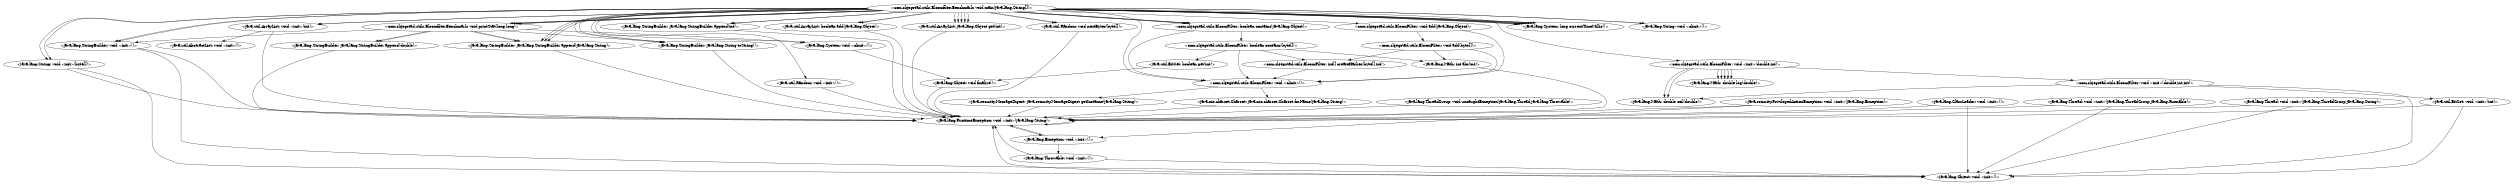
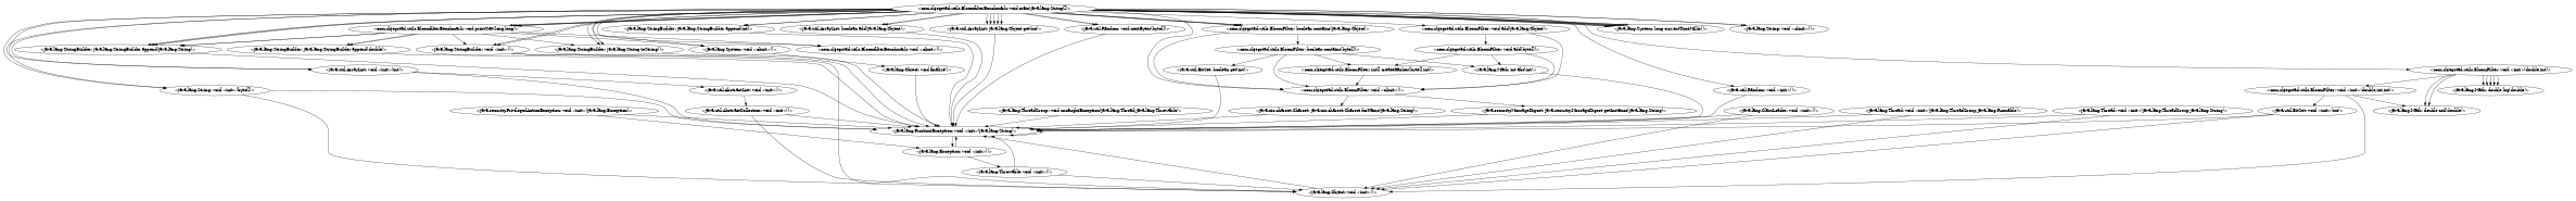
  digraph {
    "<com.skjegstad.utils.BloomfilterBenchmark: void main(java.lang.String[])>"
+   "<com.skjegstad.utils.BloomfilterBenchmark: void <clinit>()>"
    "<com.skjegstad.utils.BloomfilterBenchmark: void printStat(long,long)>"
    "<java.lang.System: long currentTimeMillis()>"
    "<java.lang.StringBuilder: void <init>()>"
    "<com.skjegstad.utils.BloomFilter: void <init>(double,int)>"
    "<java.lang.String: void <init>(byte[])>"
    "<java.util.ArrayList: void <init>(int)>"
    "<java.util.Random: void <init>()>"
    "<java.lang.System: void <clinit>()>"
    "<com.skjegstad.utils.BloomFilter: void <clinit>()>"
    "<java.lang.String: void <clinit>()>"
    "<java.lang.StringBuilder: java.lang.StringBuilder append(java.lang.String)>"
    "<java.lang.StringBuilder: java.lang.String toString()>"
    "<java.lang.StringBuilder: java.lang.StringBuilder append(int)>"
    "<com.skjegstad.utils.BloomFilter: void add(java.lang.Object)>"
    "<com.skjegstad.utils.BloomFilter: boolean contains(java.lang.Object)>"
    "<java.util.ArrayList: boolean add(java.lang.Object)>"
    "<java.util.ArrayList: java.lang.Object get(int)>"
    "<java.util.Random: void nextBytes(byte[])>"
    "<java.lang.StringBuilder: java.lang.StringBuilder append(double)>"
    "<java.lang.RuntimeException: void <init>(java.lang.String)>"
    "<java.lang.Object: void <init>()>"
    "<java.lang.Math: double log(double)>"
    "<com.skjegstad.utils.BloomFilter: void <init>(double,int,int)>"
    "<java.lang.Math: double ceil(double)>"
    "<java.util.AbstractList: void <init>()>"
    "<java.lang.Object: void finalize()>"
    "<java.nio.charset.Charset: java.nio.charset.Charset forName(java.lang.String)>"
    "<java.security.MessageDigest: java.security.MessageDigest getInstance(java.lang.String)>"
    "<com.skjegstad.utils.BloomFilter: void add(byte[])>"
    "<com.skjegstad.utils.BloomFilter: boolean contains(byte[])>"
    "<java.lang.Exception: void <init>()>"
    "<java.util.BitSet: void <init>(int)>"
+   "<java.util.AbstractCollection: void <init>()>"
    "<java.lang.ThreadGroup: void uncaughtException(java.lang.Thread,java.lang.Throwable)>"
    "<java.lang.Throwable: void <init>()>"
    "<java.lang.ClassLoader: void <init>()>"
    "<java.security.PrivilegedActionException: void <init>(java.lang.Exception)>"
    "<java.lang.Thread: void <init>(java.lang.ThreadGroup,java.lang.Runnable)>"
    "<java.lang.Thread: void <init>(java.lang.ThreadGroup,java.lang.String)>"
    "<java.lang.Math: int abs(int)>"
    "<com.skjegstad.utils.BloomFilter: int[] createHashes(byte[],int)>"
    "<java.util.BitSet: boolean get(int)>"
+   "<com.skjegstad.utils.BloomfilterBenchmark: void main(java.lang.String[])>" -> "<com.skjegstad.utils.BloomfilterBenchmark: void <clinit>()>"
    "<com.skjegstad.utils.BloomfilterBenchmark: void main(java.lang.String[])>" -> "<com.skjegstad.utils.BloomfilterBenchmark: void printStat(long,long)>"
    "<com.skjegstad.utils.BloomfilterBenchmark: void main(java.lang.String[])>" -> "<com.skjegstad.utils.BloomfilterBenchmark: void printStat(long,long)>"
    "<com.skjegstad.utils.BloomfilterBenchmark: void main(java.lang.String[])>" -> "<com.skjegstad.utils.BloomfilterBenchmark: void printStat(long,long)>"
    "<com.skjegstad.utils.BloomfilterBenchmark: void main(java.lang.String[])>" -> "<com.skjegstad.utils.BloomfilterBenchmark: void printStat(long,long)>"
    "<com.skjegstad.utils.BloomfilterBenchmark: void main(java.lang.String[])>" -> "<com.skjegstad.utils.BloomfilterBenchmark: void printStat(long,long)>"
    "<com.skjegstad.utils.BloomfilterBenchmark: void main(java.lang.String[])>" -> "<java.lang.System: long currentTimeMillis()>"
    "<com.skjegstad.utils.BloomfilterBenchmark: void main(java.lang.String[])>" -> "<java.lang.System: long currentTimeMillis()>"
    "<com.skjegstad.utils.BloomfilterBenchmark: void main(java.lang.String[])>" -> "<java.lang.System: long currentTimeMillis()>"
    "<com.skjegstad.utils.BloomfilterBenchmark: void main(java.lang.String[])>" -> "<java.lang.System: long currentTimeMillis()>"
    "<com.skjegstad.utils.BloomfilterBenchmark: void main(java.lang.String[])>" -> "<java.lang.System: long currentTimeMillis()>"
    "<com.skjegstad.utils.BloomfilterBenchmark: void main(java.lang.String[])>" -> "<java.lang.System: long currentTimeMillis()>"
    "<com.skjegstad.utils.BloomfilterBenchmark: void main(java.lang.String[])>" -> "<java.lang.System: long currentTimeMillis()>"
    "<com.skjegstad.utils.BloomfilterBenchmark: void main(java.lang.String[])>" -> "<java.lang.System: long currentTimeMillis()>"
    "<com.skjegstad.utils.BloomfilterBenchmark: void main(java.lang.String[])>" -> "<java.lang.System: long currentTimeMillis()>"
    "<com.skjegstad.utils.BloomfilterBenchmark: void main(java.lang.String[])>" -> "<java.lang.System: long currentTimeMillis()>"
    "<com.skjegstad.utils.BloomfilterBenchmark: void main(java.lang.String[])>" -> "<java.lang.StringBuilder: void <init>()>"
    "<com.skjegstad.utils.BloomfilterBenchmark: void main(java.lang.String[])>" -> "<java.lang.StringBuilder: void <init>()>"
    "<com.skjegstad.utils.BloomfilterBenchmark: void main(java.lang.String[])>" -> "<com.skjegstad.utils.BloomFilter: void <init>(double,int)>"
    "<com.skjegstad.utils.BloomfilterBenchmark: void main(java.lang.String[])>" -> "<java.lang.String: void <init>(byte[])>"
    "<com.skjegstad.utils.BloomfilterBenchmark: void main(java.lang.String[])>" -> "<java.lang.String: void <init>(byte[])>"
    "<com.skjegstad.utils.BloomfilterBenchmark: void main(java.lang.String[])>" -> "<java.util.ArrayList: void <init>(int)>"
    "<com.skjegstad.utils.BloomfilterBenchmark: void main(java.lang.String[])>" -> "<java.util.ArrayList: void <init>(int)>"
    "<com.skjegstad.utils.BloomfilterBenchmark: void main(java.lang.String[])>" -> "<java.util.Random: void <init>()>"
    "<com.skjegstad.utils.BloomfilterBenchmark: void main(java.lang.String[])>" -> "<java.lang.System: void <clinit>()>"
    "<com.skjegstad.utils.BloomfilterBenchmark: void main(java.lang.String[])>" -> "<com.skjegstad.utils.BloomFilter: void <clinit>()>"
    "<com.skjegstad.utils.BloomfilterBenchmark: void main(java.lang.String[])>" -> "<java.lang.String: void <clinit>()>"
    "<com.skjegstad.utils.BloomfilterBenchmark: void main(java.lang.String[])>" -> "<java.lang.String: void <clinit>()>"
    "<com.skjegstad.utils.BloomfilterBenchmark: void main(java.lang.String[])>" -> "<java.lang.StringBuilder: java.lang.StringBuilder append(java.lang.String)>"
    "<com.skjegstad.utils.BloomfilterBenchmark: void main(java.lang.String[])>" -> "<java.lang.StringBuilder: java.lang.StringBuilder append(java.lang.String)>"
    "<com.skjegstad.utils.BloomfilterBenchmark: void main(java.lang.String[])>" -> "<java.lang.StringBuilder: java.lang.StringBuilder append(java.lang.String)>"
    "<com.skjegstad.utils.BloomfilterBenchmark: void main(java.lang.String[])>" -> "<java.lang.StringBuilder: java.lang.String toString()>"
    "<com.skjegstad.utils.BloomfilterBenchmark: void main(java.lang.String[])>" -> "<java.lang.StringBuilder: java.lang.String toString()>"
    "<com.skjegstad.utils.BloomfilterBenchmark: void main(java.lang.String[])>" -> "<java.lang.StringBuilder: java.lang.StringBuilder append(int)>"
    "<com.skjegstad.utils.BloomfilterBenchmark: void main(java.lang.String[])>" -> "<java.lang.StringBuilder: java.lang.StringBuilder append(int)>"
    "<com.skjegstad.utils.BloomfilterBenchmark: void main(java.lang.String[])>" -> "<com.skjegstad.utils.BloomFilter: void add(java.lang.Object)>"
    "<com.skjegstad.utils.BloomfilterBenchmark: void main(java.lang.String[])>" -> "<com.skjegstad.utils.BloomFilter: boolean contains(java.lang.Object)>"
    "<com.skjegstad.utils.BloomfilterBenchmark: void main(java.lang.String[])>" -> "<com.skjegstad.utils.BloomFilter: boolean contains(java.lang.Object)>"
    "<com.skjegstad.utils.BloomfilterBenchmark: void main(java.lang.String[])>" -> "<com.skjegstad.utils.BloomFilter: boolean contains(java.lang.Object)>"
    "<com.skjegstad.utils.BloomfilterBenchmark: void main(java.lang.String[])>" -> "<com.skjegstad.utils.BloomFilter: boolean contains(java.lang.Object)>"
    "<com.skjegstad.utils.BloomfilterBenchmark: void main(java.lang.String[])>" -> "<java.util.ArrayList: boolean add(java.lang.Object)>"
    "<com.skjegstad.utils.BloomfilterBenchmark: void main(java.lang.String[])>" -> "<java.util.ArrayList: boolean add(java.lang.Object)>"
    "<com.skjegstad.utils.BloomfilterBenchmark: void main(java.lang.String[])>" -> "<java.util.ArrayList: java.lang.Object get(int)>"
    "<com.skjegstad.utils.BloomfilterBenchmark: void main(java.lang.String[])>" -> "<java.util.ArrayList: java.lang.Object get(int)>"
    "<com.skjegstad.utils.BloomfilterBenchmark: void main(java.lang.String[])>" -> "<java.util.ArrayList: java.lang.Object get(int)>"
    "<com.skjegstad.utils.BloomfilterBenchmark: void main(java.lang.String[])>" -> "<java.util.ArrayList: java.lang.Object get(int)>"
    "<com.skjegstad.utils.BloomfilterBenchmark: void main(java.lang.String[])>" -> "<java.util.ArrayList: java.lang.Object get(int)>"
    "<com.skjegstad.utils.BloomfilterBenchmark: void main(java.lang.String[])>" -> "<java.util.Random: void nextBytes(byte[])>"
    "<com.skjegstad.utils.BloomfilterBenchmark: void main(java.lang.String[])>" -> "<java.util.Random: void nextBytes(byte[])>"
+   "<com.skjegstad.utils.BloomfilterBenchmark: void printStat(long,long)>" -> "<com.skjegstad.utils.BloomfilterBenchmark: void <clinit>()>"
    "<com.skjegstad.utils.BloomfilterBenchmark: void printStat(long,long)>" -> "<java.lang.StringBuilder: void <init>()>"
    "<com.skjegstad.utils.BloomfilterBenchmark: void printStat(long,long)>" -> "<java.lang.System: void <clinit>()>"
    "<com.skjegstad.utils.BloomfilterBenchmark: void printStat(long,long)>" -> "<java.lang.StringBuilder: java.lang.StringBuilder append(java.lang.String)>"
    "<com.skjegstad.utils.BloomfilterBenchmark: void printStat(long,long)>" -> "<java.lang.StringBuilder: java.lang.StringBuilder append(java.lang.String)>"
    "<com.skjegstad.utils.BloomfilterBenchmark: void printStat(long,long)>" -> "<java.lang.StringBuilder: java.lang.String toString()>"
    "<com.skjegstad.utils.BloomfilterBenchmark: void printStat(long,long)>" -> "<java.lang.StringBuilder: java.lang.StringBuilder append(double)>"
    "<com.skjegstad.utils.BloomfilterBenchmark: void printStat(long,long)>" -> "<java.lang.StringBuilder: java.lang.StringBuilder append(double)>"
    "<java.lang.StringBuilder: void <init>()>" -> "<java.lang.RuntimeException: void <init>(java.lang.String)>"
    "<java.lang.StringBuilder: void <init>()>" -> "<java.lang.Object: void <init>()>"
    "<com.skjegstad.utils.BloomFilter: void <init>(double,int)>" -> "<java.lang.Math: double log(double)>"
    "<com.skjegstad.utils.BloomFilter: void <init>(double,int)>" -> "<java.lang.Math: double log(double)>"
    "<com.skjegstad.utils.BloomFilter: void <init>(double,int)>" -> "<java.lang.Math: double log(double)>"
    "<com.skjegstad.utils.BloomFilter: void <init>(double,int)>" -> "<java.lang.Math: double log(double)>"
    "<com.skjegstad.utils.BloomFilter: void <init>(double,int)>" -> "<java.lang.Math: double log(double)>"
    "<com.skjegstad.utils.BloomFilter: void <init>(double,int)>" -> "<com.skjegstad.utils.BloomFilter: void <init>(double,int,int)>"
    "<com.skjegstad.utils.BloomFilter: void <init>(double,int)>" -> "<java.lang.Math: double ceil(double)>"
    "<com.skjegstad.utils.BloomFilter: void <init>(double,int)>" -> "<java.lang.Math: double ceil(double)>"
    "<java.lang.String: void <init>(byte[])>" -> "<java.lang.RuntimeException: void <init>(java.lang.String)>"
    "<java.lang.String: void <init>(byte[])>" -> "<java.lang.Object: void <init>()>"
    "<java.util.ArrayList: void <init>(int)>" -> "<java.lang.RuntimeException: void <init>(java.lang.String)>"
    "<java.util.ArrayList: void <init>(int)>" -> "<java.util.AbstractList: void <init>()>"
    "<java.util.Random: void <init>()>" -> "<java.lang.RuntimeException: void <init>(java.lang.String)>"
    "<java.lang.System: void <clinit>()>" -> "<java.lang.Object: void finalize()>"
    "<com.skjegstad.utils.BloomFilter: void <clinit>()>" -> "<java.nio.charset.Charset: java.nio.charset.Charset forName(java.lang.String)>"
    "<com.skjegstad.utils.BloomFilter: void <clinit>()>" -> "<java.security.MessageDigest: java.security.MessageDigest getInstance(java.lang.String)>"
    "<java.lang.StringBuilder: java.lang.StringBuilder append(java.lang.String)>" -> "<java.lang.RuntimeException: void <init>(java.lang.String)>"
    "<java.lang.StringBuilder: java.lang.String toString()>" -> "<java.lang.RuntimeException: void <init>(java.lang.String)>"
    "<java.lang.StringBuilder: java.lang.StringBuilder append(int)>" -> "<java.lang.RuntimeException: void <init>(java.lang.String)>"
    "<com.skjegstad.utils.BloomFilter: void add(java.lang.Object)>" -> "<com.skjegstad.utils.BloomFilter: void <clinit>()>"
    "<com.skjegstad.utils.BloomFilter: void add(java.lang.Object)>" -> "<com.skjegstad.utils.BloomFilter: void add(byte[])>"
    "<com.skjegstad.utils.BloomFilter: boolean contains(java.lang.Object)>" -> "<com.skjegstad.utils.BloomFilter: void <clinit>()>"
    "<com.skjegstad.utils.BloomFilter: boolean contains(java.lang.Object)>" -> "<com.skjegstad.utils.BloomFilter: boolean contains(byte[])>"
    "<java.util.ArrayList: boolean add(java.lang.Object)>" -> "<java.lang.RuntimeException: void <init>(java.lang.String)>"
    "<java.util.ArrayList: java.lang.Object get(int)>" -> "<java.lang.RuntimeException: void <init>(java.lang.String)>"
    "<java.util.Random: void nextBytes(byte[])>" -> "<java.lang.RuntimeException: void <init>(java.lang.String)>"
    "<java.lang.StringBuilder: java.lang.StringBuilder append(double)>" -> "<java.lang.RuntimeException: void <init>(java.lang.String)>"
    "<java.lang.RuntimeException: void <init>(java.lang.String)>" -> "<java.lang.RuntimeException: void <init>(java.lang.String)>"
    "<java.lang.RuntimeException: void <init>(java.lang.String)>" -> "<java.lang.Exception: void <init>()>"
    "<java.lang.Object: void <init>()>" -> "<java.lang.RuntimeException: void <init>(java.lang.String)>"
    "<com.skjegstad.utils.BloomFilter: void <init>(double,int,int)>" -> "<java.lang.Object: void <init>()>"
    "<com.skjegstad.utils.BloomFilter: void <init>(double,int,int)>" -> "<java.lang.Math: double ceil(double)>"
    "<com.skjegstad.utils.BloomFilter: void <init>(double,int,int)>" -> "<java.util.BitSet: void <init>(int)>"
+   "<java.util.AbstractList: void <init>()>" -> "<java.util.AbstractCollection: void <init>()>"
    "<java.lang.Object: void finalize()>" -> "<java.lang.RuntimeException: void <init>(java.lang.String)>"
    "<java.nio.charset.Charset: java.nio.charset.Charset forName(java.lang.String)>" -> "<java.lang.RuntimeException: void <init>(java.lang.String)>"
    "<java.security.MessageDigest: java.security.MessageDigest getInstance(java.lang.String)>" -> "<java.lang.RuntimeException: void <init>(java.lang.String)>"
    "<com.skjegstad.utils.BloomFilter: void add(byte[])>" -> "<com.skjegstad.utils.BloomFilter: void <clinit>()>"
    "<com.skjegstad.utils.BloomFilter: void add(byte[])>" -> "<java.lang.Math: int abs(int)>"
    "<com.skjegstad.utils.BloomFilter: void add(byte[])>" -> "<com.skjegstad.utils.BloomFilter: int[] createHashes(byte[],int)>"
    "<com.skjegstad.utils.BloomFilter: boolean contains(byte[])>" -> "<com.skjegstad.utils.BloomFilter: void <clinit>()>"
    "<com.skjegstad.utils.BloomFilter: boolean contains(byte[])>" -> "<java.lang.Math: int abs(int)>"
    "<com.skjegstad.utils.BloomFilter: boolean contains(byte[])>" -> "<com.skjegstad.utils.BloomFilter: int[] createHashes(byte[],int)>"
    "<com.skjegstad.utils.BloomFilter: boolean contains(byte[])>" -> "<java.util.BitSet: boolean get(int)>"
    "<java.lang.Exception: void <init>()>" -> "<java.lang.RuntimeException: void <init>(java.lang.String)>"
    "<java.lang.Exception: void <init>()>" -> "<java.lang.Throwable: void <init>()>"
    "<java.util.BitSet: void <init>(int)>" -> "<java.lang.RuntimeException: void <init>(java.lang.String)>"
    "<java.util.BitSet: void <init>(int)>" -> "<java.lang.Object: void <init>()>"
+   "<java.util.AbstractCollection: void <init>()>" -> "<java.lang.RuntimeException: void <init>(java.lang.String)>"
+   "<java.util.AbstractCollection: void <init>()>" -> "<java.lang.Object: void <init>()>"
    "<java.lang.ThreadGroup: void uncaughtException(java.lang.Thread,java.lang.Throwable)>" -> "<java.lang.RuntimeException: void <init>(java.lang.String)>"
    "<java.lang.Throwable: void <init>()>" -> "<java.lang.RuntimeException: void <init>(java.lang.String)>"
    "<java.lang.Throwable: void <init>()>" -> "<java.lang.Object: void <init>()>"
    "<java.lang.ClassLoader: void <init>()>" -> "<java.lang.RuntimeException: void <init>(java.lang.String)>"
    "<java.lang.ClassLoader: void <init>()>" -> "<java.lang.Object: void <init>()>"
    "<java.security.PrivilegedActionException: void <init>(java.lang.Exception)>" -> "<java.lang.RuntimeException: void <init>(java.lang.String)>"
    "<java.security.PrivilegedActionException: void <init>(java.lang.Exception)>" -> "<java.lang.Exception: void <init>()>"
    "<java.lang.Thread: void <init>(java.lang.ThreadGroup,java.lang.Runnable)>" -> "<java.lang.RuntimeException: void <init>(java.lang.String)>"
    "<java.lang.Thread: void <init>(java.lang.ThreadGroup,java.lang.Runnable)>" -> "<java.lang.Object: void <init>()>"
    "<java.lang.Thread: void <init>(java.lang.ThreadGroup,java.lang.String)>" -> "<java.lang.RuntimeException: void <init>(java.lang.String)>"
    "<java.lang.Thread: void <init>(java.lang.ThreadGroup,java.lang.String)>" -> "<java.lang.Object: void <init>()>"
    "<java.lang.Math: int abs(int)>" -> "<java.lang.RuntimeException: void <init>(java.lang.String)>"
    "<com.skjegstad.utils.BloomFilter: int[] createHashes(byte[],int)>" -> "<com.skjegstad.utils.BloomFilter: void <clinit>()>"
-   "<java.util.BitSet: boolean get(int)>" -> "<java.lang.Object: void finalize()>"
+   "<java.util.BitSet: boolean get(int)>" -> "<java.lang.RuntimeException: void <init>(java.lang.String)>"
  }
